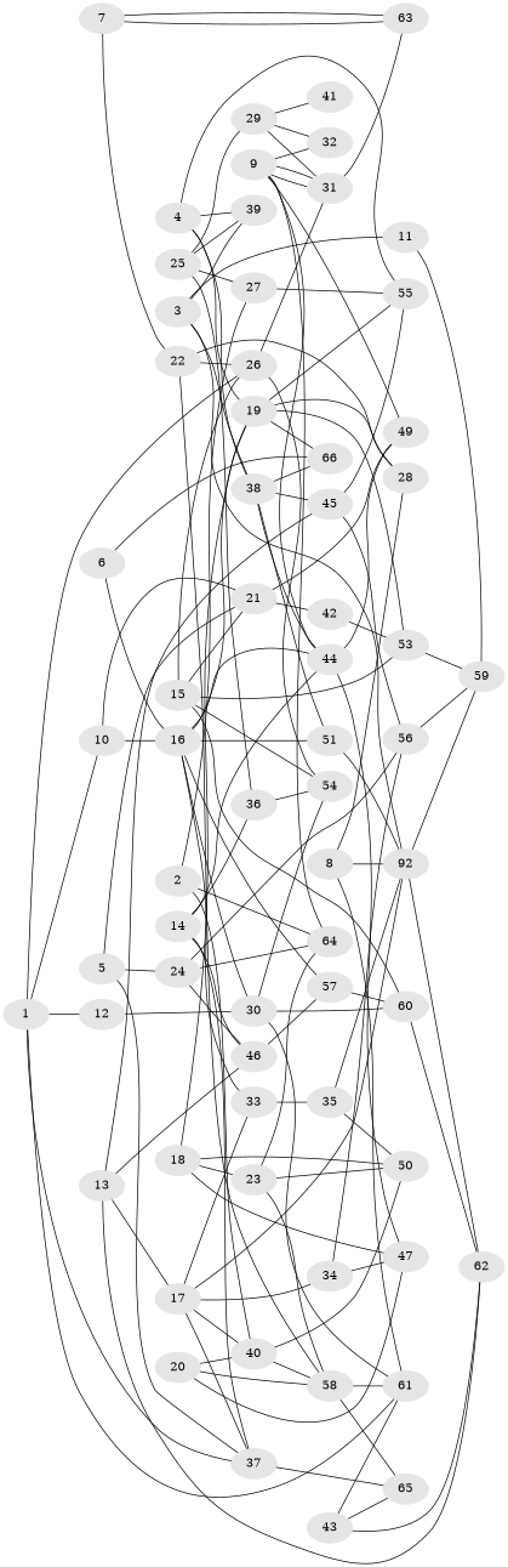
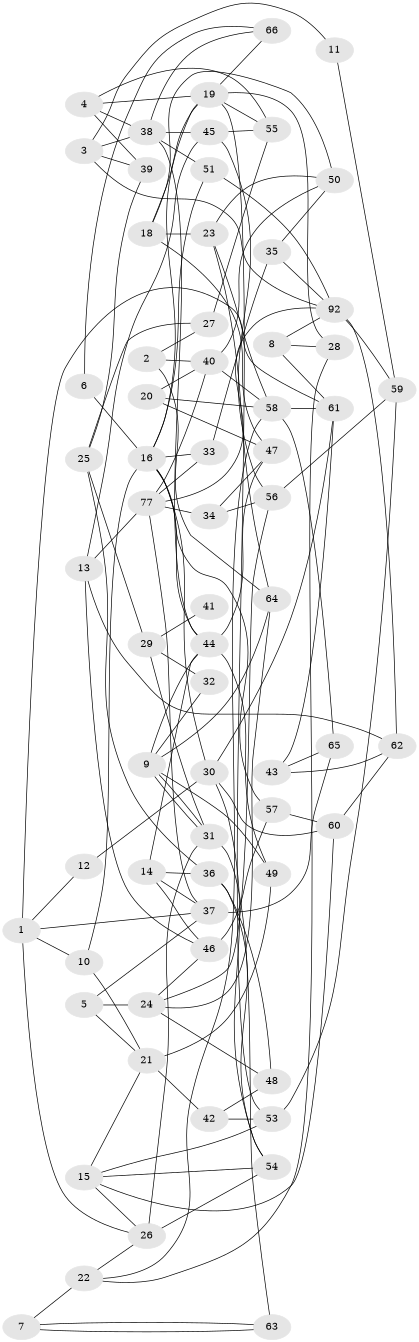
  graph {
    rankdir=LR
    node [color=gray90 style=filled]
    1
    10
    12
    26
    37
    61
    21
    16
    30
    31
    54
    65
    2
    27
    40
    64
    55
    50
    58
    3
    11
    38
    39
    n24 [label=92]
    59
    66
    44
    45
    51
    62
    4
    19
    28
    53
    5
    24
    49
    42
    46
+   48
    56
    6
    33
    57
    7
    22
    63
    8
    9
    32
    47
    60
    13
-   17
+   17 [label=77]
    34
    14
    36
    15
    35
    18
    23
    20
    25
    29
    41
    43
    1 -- 10
    1 -- 12
    1 -- 26
    1 -- 37
    1 -- 61
    10 -- 21
    10 -- 16
    12 -- 30
    26 -- 31
    26 -- 54
    37 -- 65
    21 -- 49
    21 -- 42
    16 -- 30
    16 -- 44
    16 -- 51
    16 -- 19
    16 -- 33
    16 -- 57
    30 -- 61
    30 -- 54
    30 -- 60
    31 -- 63
    2 -- 27
    2 -- 40
    2 -- 64
    27 -- 55
    40 -- 50
    40 -- 58
    58 -- 61
    58 -- 65
    3 -- 11
    3 -- 38
    3 -- 39
    3 -- n24
    11 -- 59
    38 -- 66
    38 -- 44
    38 -- 45
    38 -- 51
    n24 -- 59
    n24 -- 62
    44 -- 49
    44 -- 47
    45 -- 55
    45 -- 56
    51 -- n24
    4 -- 55
    4 -- 38
    4 -- 39
    4 -- 19
    19 -- 55
    19 -- 66
    19 -- 28
    19 -- 53
    53 -- 59
    5 -- 37
    5 -- 21
    5 -- 24
    24 -- 64
    24 -- 46
+   24 -- 48
    24 -- 56
    42 -- 53
+   42 -- 48
    46 -- 57
    56 -- 59
    6 -- 16
    6 -- 66
    33 -- 35
    57 -- 60
    7 -- 22
    7 -- 63
    7 -- 63
    22 -- 26
    22 -- 58
    22 -- 28
    8 -- 61
    8 -- n24
    8 -- 28
    9 -- 31
    9 -- 31
    9 -- 64
    9 -- 44
    9 -- 49
    9 -- 32
    60 -- 62
    13 -- 45
    13 -- 62
    13 -- 46
    13 -- 17
    17 -- 37
    17 -- 40
    17 -- n24
    17 -- 33
    17 -- 34
    34 -- 56
    34 -- 47
    14 -- 37
    14 -- 44
    14 -- 46
    14 -- 36
    36 -- 54
+   36 -- 48
    15 -- 26
    15 -- 21
    15 -- 54
    15 -- 53
    15 -- 60
    35 -- 50
    35 -- n24
    18 -- 50
    18 -- 19
    18 -- 47
    18 -- 23
    23 -- 64
    23 -- 50
    23 -- 58
    20 -- 40
    20 -- 58
    20 -- 47
    25 -- 27
    25 -- 39
    25 -- 36
    25 -- 29
    29 -- 31
    29 -- 32
    29 -- 41
    43 -- 61
    43 -- 65
    43 -- 62
  }
